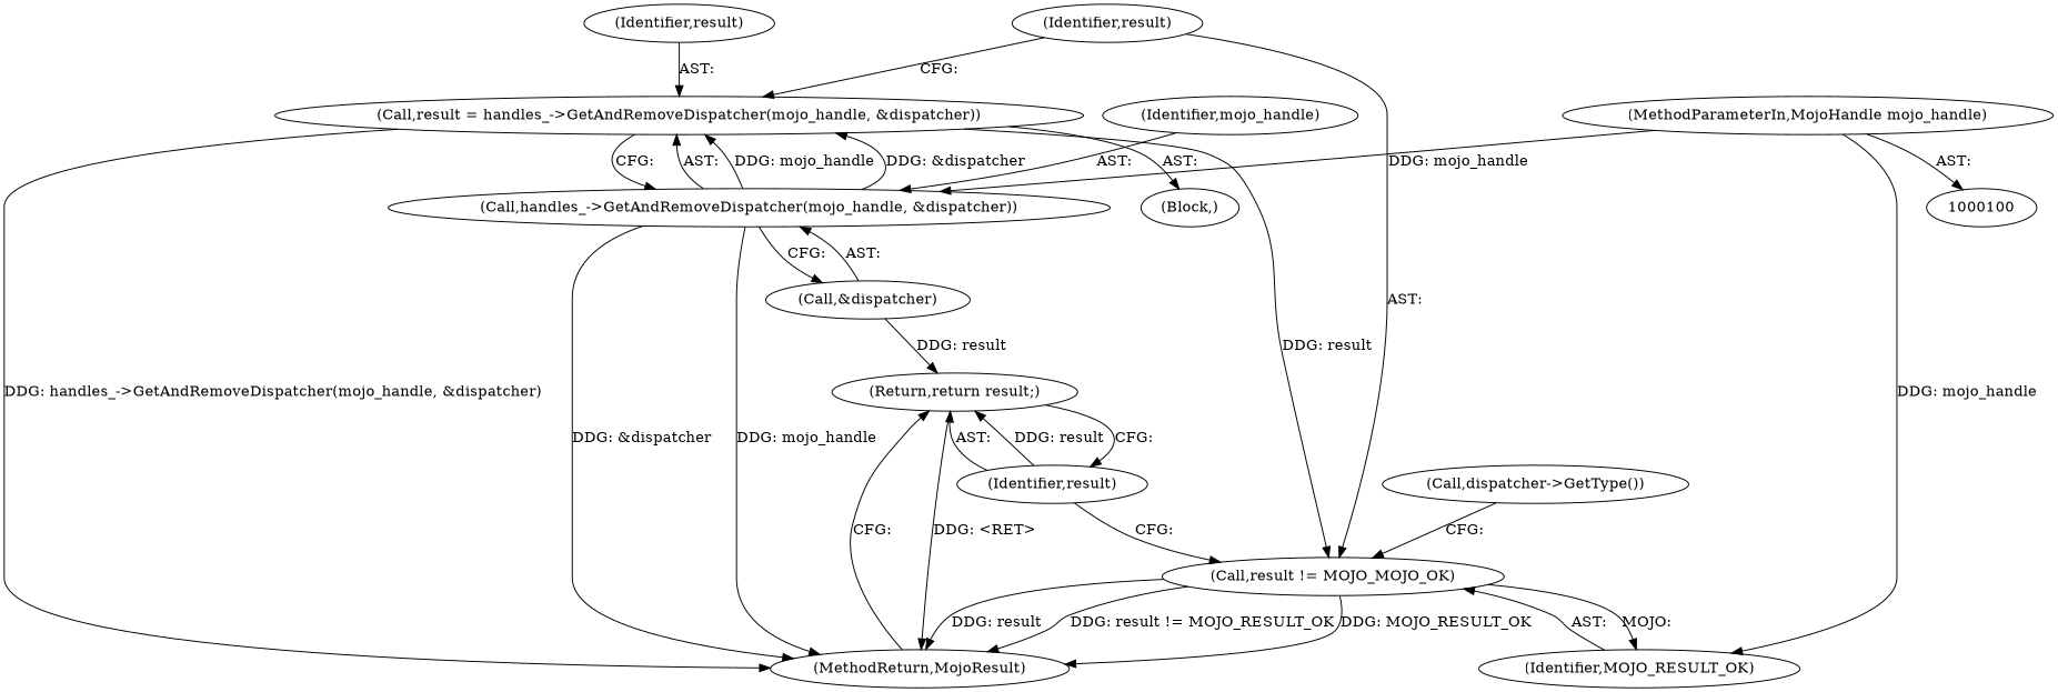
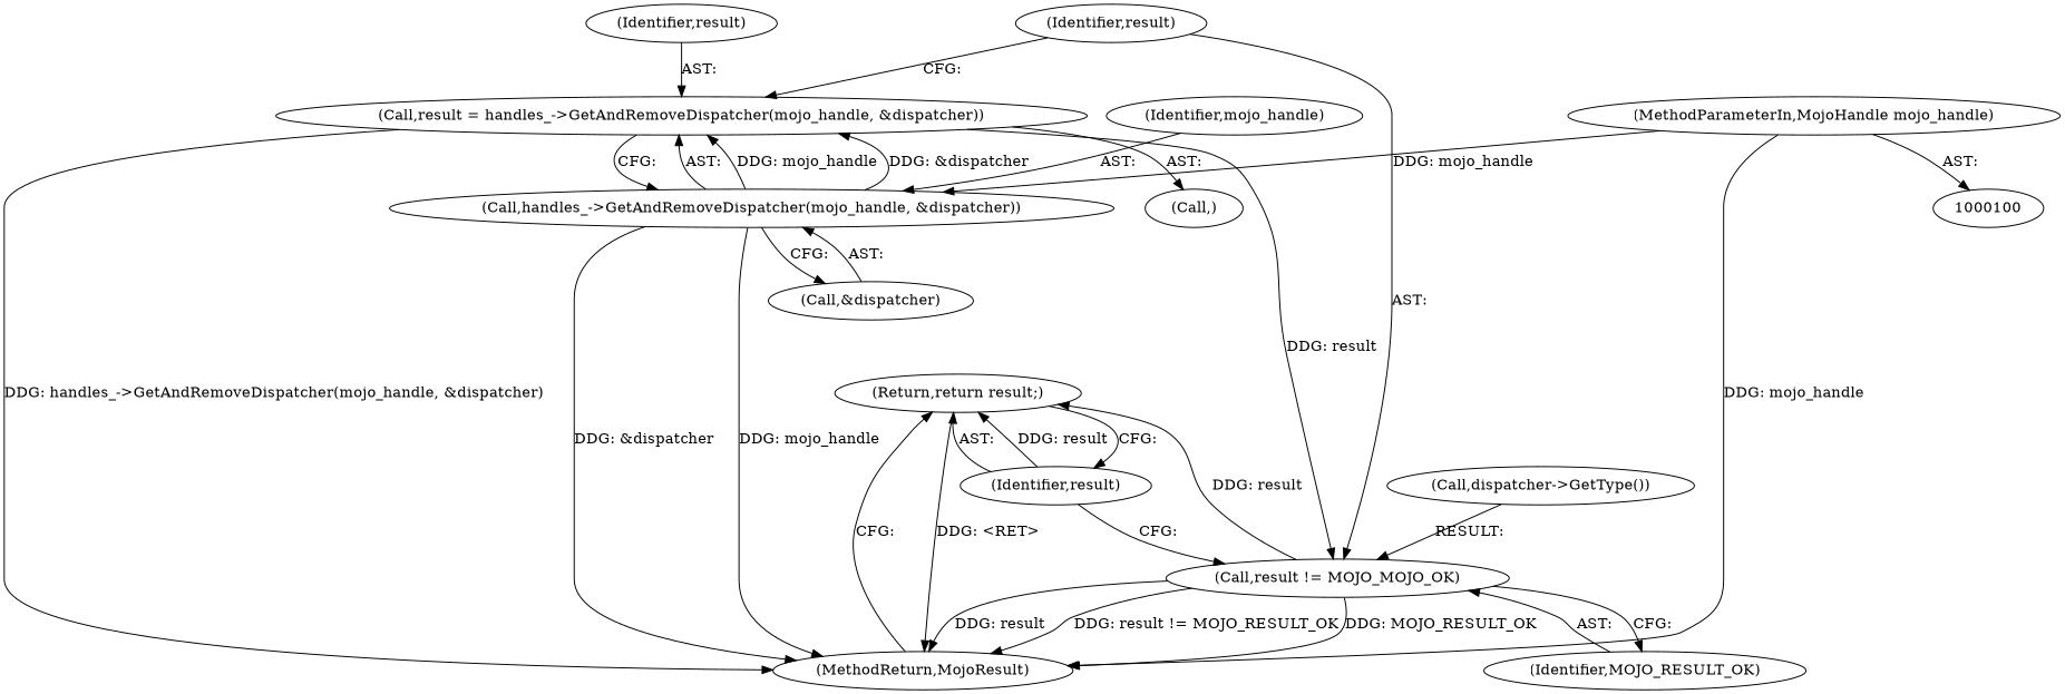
  digraph {
    n1 [label="(Call,result = handles_->GetAndRemoveDispatcher(mojo_handle, &dispatcher))"]
    n2 [label="(Call,handles_->GetAndRemoveDispatcher(mojo_handle, &dispatcher))"]
    n3 [label="(Call,result != MOJO_MOJO_OK)"]
-   n4 [label="(Block,)"]
+   n4 [label="(Call,)"]
    n5 [label="(MethodReturn,MojoResult)"]
    n6 [label="(Call,&dispatcher)"]
    n7 [label="(Return,return result;)"]
    n8 [label="(Identifier,MOJO_RESULT_OK)"]
    n9 [label="(MethodParameterIn,MojoHandle mojo_handle)"]
    1000100
    n11 [label="(Identifier,result)"]
    n12 [label="(Identifier,result)"]
    n13 [label="(Identifier,result)"]
    n14 [label="(Call,dispatcher->GetType())"]
    n15 [label="(Identifier,mojo_handle)"]
    n1 -> n2 [label="CFG: "]
    n1 -> n3 [label="DDG: result"]
    n1 -> n4 [label="AST: "]
    n1 -> n5 [label="DDG: handles_->GetAndRemoveDispatcher(mojo_handle, &dispatcher)"]
    n2 -> n1 [label="AST: "]
    n2 -> n1 [label="DDG: mojo_handle"]
    n2 -> n1 [label="DDG: &dispatcher"]
    n2 -> n5 [label="DDG: mojo_handle"]
    n2 -> n5 [label="DDG: &dispatcher"]
    n2 -> n6 [label="CFG: "]
    n3 -> n5 [label="DDG: result != MOJO_RESULT_OK"]
    n3 -> n5 [label="DDG: MOJO_RESULT_OK"]
    n3 -> n5 [label="DDG: result"]
-   n6 -> n7 [label="DDG: result"]
-   n3 -> n8 [label="MOJO: "]
+   n3 -> n7 [label="DDG: result"]
+   n3 -> n8 [label="CFG: "]
    n5 -> n7 [label="CFG: "]
    n6 -> n2 [label="AST: "]
    n7 -> n5 [label="DDG: <RET>"]
    n7 -> n11 [label="CFG: "]
    n8 -> n3 [label="AST: "]
    n9 -> n2 [label="DDG: mojo_handle"]
-   n9 -> n8 [label="DDG: mojo_handle"]
+   n9 -> n5 [label="DDG: mojo_handle"]
    n9 -> 1000100 [label="AST: "]
    n11 -> n3 [label="CFG: "]
    n11 -> n7 [label="AST: "]
    n11 -> n7 [label="DDG: result"]
    n12 -> n1 [label="CFG: "]
    n12 -> n3 [label="AST: "]
    n13 -> n1 [label="AST: "]
-   n14 -> n3 [label="CFG: "]
+   n14 -> n3 [label="RESULT: "]
    n15 -> n2 [label="AST: "]
  }
